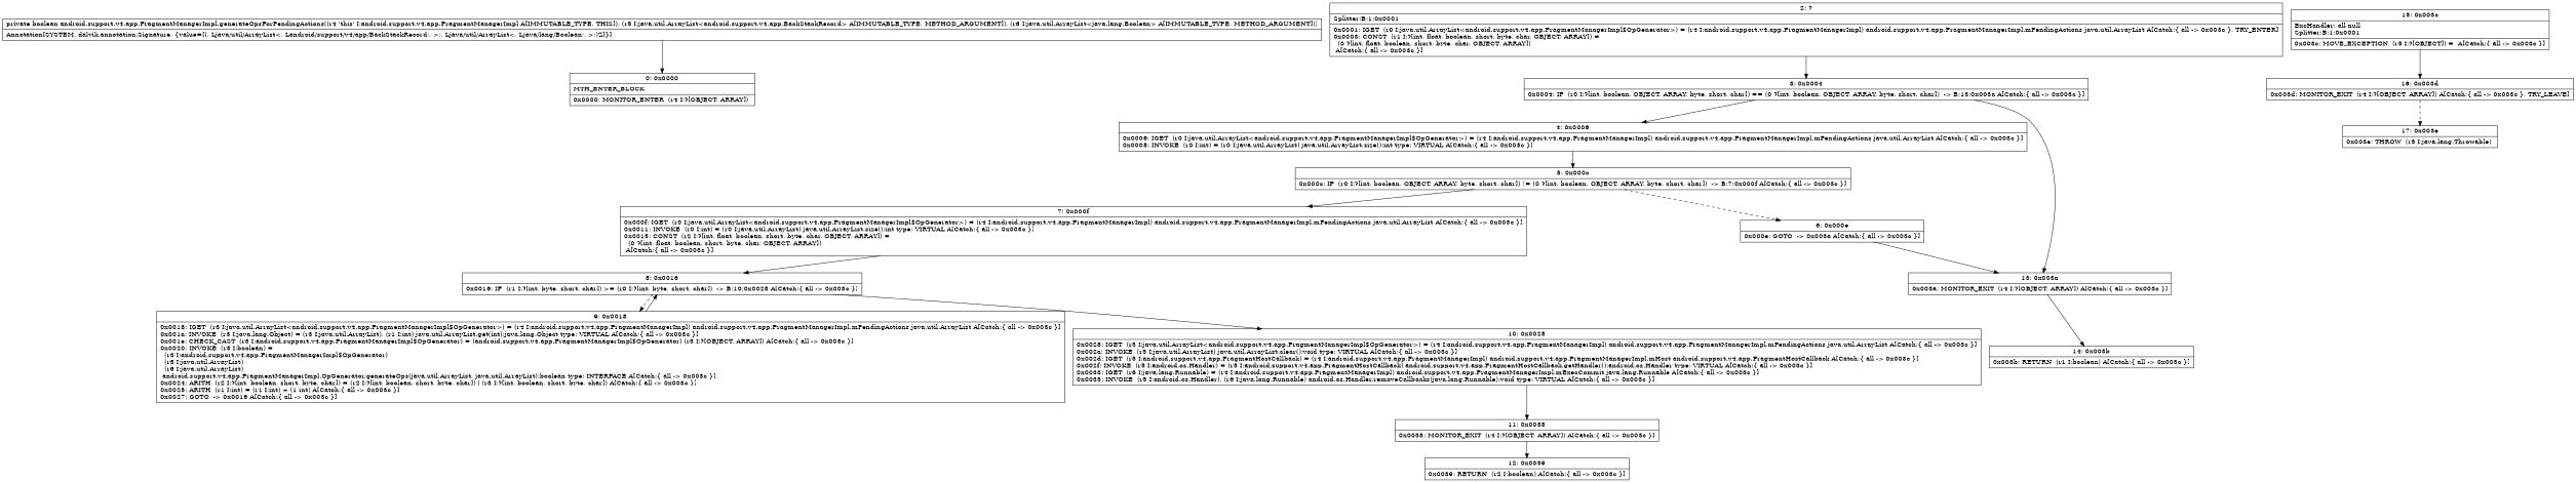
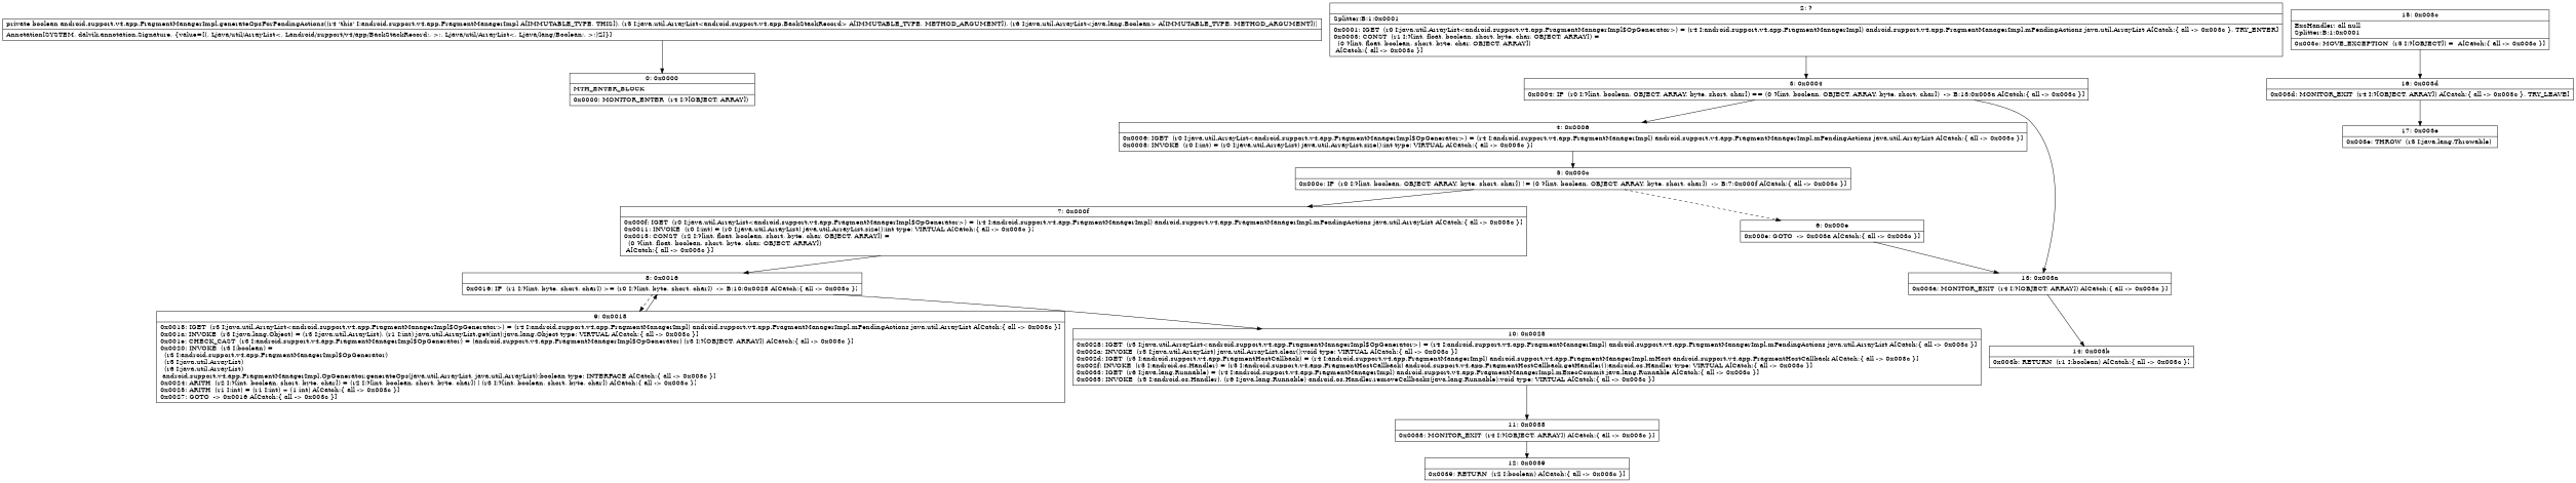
  digraph {
    node [shape=record]
    n1 [label="{0\:\ 0x0000|MTH_ENTER_BLOCK\l|0x0000: MONITOR_ENTER  (r4 I:?[OBJECT, ARRAY]) \l}"]
    n2 [label="{2\:\ ?|Splitter:B:1:0x0001\l|0x0001: IGET  (r0 I:java.util.ArrayList\<android.support.v4.app.FragmentManagerImpl$OpGenerator\>) = (r4 I:android.support.v4.app.FragmentManagerImpl) android.support.v4.app.FragmentManagerImpl.mPendingActions java.util.ArrayList A[Catch:\{ all \-\> 0x003c \}, TRY_ENTER]\l0x0003: CONST  (r1 I:?[int, float, boolean, short, byte, char, OBJECT, ARRAY]) = \l  (0 ?[int, float, boolean, short, byte, char, OBJECT, ARRAY])\l A[Catch:\{ all \-\> 0x003c \}]\l}"]
    n3 [label="{3\:\ 0x0004|0x0004: IF  (r0 I:?[int, boolean, OBJECT, ARRAY, byte, short, char]) == (0 ?[int, boolean, OBJECT, ARRAY, byte, short, char])  \-\> B:13:0x003a A[Catch:\{ all \-\> 0x003c \}]\l}"]
    n4 [label="{15\:\ 0x003c|ExcHandler: all null\lSplitter:B:1:0x0001\l|0x003c: MOVE_EXCEPTION  (r5 I:?[OBJECT]) =  A[Catch:\{ all \-\> 0x003c \}]\l}"]
    n5 [label="{16\:\ 0x003d|0x003d: MONITOR_EXIT  (r4 I:?[OBJECT, ARRAY]) A[Catch:\{ all \-\> 0x003c \}, TRY_LEAVE]\l}"]
    n6 [label="{4\:\ 0x0006|0x0006: IGET  (r0 I:java.util.ArrayList\<android.support.v4.app.FragmentManagerImpl$OpGenerator\>) = (r4 I:android.support.v4.app.FragmentManagerImpl) android.support.v4.app.FragmentManagerImpl.mPendingActions java.util.ArrayList A[Catch:\{ all \-\> 0x003c \}]\l0x0008: INVOKE  (r0 I:int) = (r0 I:java.util.ArrayList) java.util.ArrayList.size():int type: VIRTUAL A[Catch:\{ all \-\> 0x003c \}]\l}"]
    n7 [label="{13\:\ 0x003a|0x003a: MONITOR_EXIT  (r4 I:?[OBJECT, ARRAY]) A[Catch:\{ all \-\> 0x003c \}]\l}"]
    n8 [label="{5\:\ 0x000c|0x000c: IF  (r0 I:?[int, boolean, OBJECT, ARRAY, byte, short, char]) != (0 ?[int, boolean, OBJECT, ARRAY, byte, short, char])  \-\> B:7:0x000f A[Catch:\{ all \-\> 0x003c \}]\l}"]
    n9 [label="{14\:\ 0x003b|0x003b: RETURN  (r1 I:boolean) A[Catch:\{ all \-\> 0x003c \}]\l}"]
    n10 [label="{6\:\ 0x000e|0x000e: GOTO  \-\> 0x003a A[Catch:\{ all \-\> 0x003c \}]\l}"]
    n11 [label="{7\:\ 0x000f|0x000f: IGET  (r0 I:java.util.ArrayList\<android.support.v4.app.FragmentManagerImpl$OpGenerator\>) = (r4 I:android.support.v4.app.FragmentManagerImpl) android.support.v4.app.FragmentManagerImpl.mPendingActions java.util.ArrayList A[Catch:\{ all \-\> 0x003c \}]\l0x0011: INVOKE  (r0 I:int) = (r0 I:java.util.ArrayList) java.util.ArrayList.size():int type: VIRTUAL A[Catch:\{ all \-\> 0x003c \}]\l0x0015: CONST  (r2 I:?[int, float, boolean, short, byte, char, OBJECT, ARRAY]) = \l  (0 ?[int, float, boolean, short, byte, char, OBJECT, ARRAY])\l A[Catch:\{ all \-\> 0x003c \}]\l}"]
    n12 [label="{8\:\ 0x0016|0x0016: IF  (r1 I:?[int, byte, short, char]) \>= (r0 I:?[int, byte, short, char])  \-\> B:10:0x0028 A[Catch:\{ all \-\> 0x003c \}]\l}"]
    n13 [label="{9\:\ 0x0018|0x0018: IGET  (r3 I:java.util.ArrayList\<android.support.v4.app.FragmentManagerImpl$OpGenerator\>) = (r4 I:android.support.v4.app.FragmentManagerImpl) android.support.v4.app.FragmentManagerImpl.mPendingActions java.util.ArrayList A[Catch:\{ all \-\> 0x003c \}]\l0x001a: INVOKE  (r3 I:java.lang.Object) = (r3 I:java.util.ArrayList), (r1 I:int) java.util.ArrayList.get(int):java.lang.Object type: VIRTUAL A[Catch:\{ all \-\> 0x003c \}]\l0x001e: CHECK_CAST  (r3 I:android.support.v4.app.FragmentManagerImpl$OpGenerator) = (android.support.v4.app.FragmentManagerImpl$OpGenerator) (r3 I:?[OBJECT, ARRAY]) A[Catch:\{ all \-\> 0x003c \}]\l0x0020: INVOKE  (r3 I:boolean) = \l  (r3 I:android.support.v4.app.FragmentManagerImpl$OpGenerator)\l  (r5 I:java.util.ArrayList)\l  (r6 I:java.util.ArrayList)\l android.support.v4.app.FragmentManagerImpl.OpGenerator.generateOps(java.util.ArrayList, java.util.ArrayList):boolean type: INTERFACE A[Catch:\{ all \-\> 0x003c \}]\l0x0024: ARITH  (r2 I:?[int, boolean, short, byte, char]) = (r2 I:?[int, boolean, short, byte, char]) \| (r3 I:?[int, boolean, short, byte, char]) A[Catch:\{ all \-\> 0x003c \}]\l0x0025: ARITH  (r1 I:int) = (r1 I:int) + (1 int) A[Catch:\{ all \-\> 0x003c \}]\l0x0027: GOTO  \-\> 0x0016 A[Catch:\{ all \-\> 0x003c \}]\l}"]
    n14 [label="{10\:\ 0x0028|0x0028: IGET  (r5 I:java.util.ArrayList\<android.support.v4.app.FragmentManagerImpl$OpGenerator\>) = (r4 I:android.support.v4.app.FragmentManagerImpl) android.support.v4.app.FragmentManagerImpl.mPendingActions java.util.ArrayList A[Catch:\{ all \-\> 0x003c \}]\l0x002a: INVOKE  (r5 I:java.util.ArrayList) java.util.ArrayList.clear():void type: VIRTUAL A[Catch:\{ all \-\> 0x003c \}]\l0x002d: IGET  (r5 I:android.support.v4.app.FragmentHostCallback) = (r4 I:android.support.v4.app.FragmentManagerImpl) android.support.v4.app.FragmentManagerImpl.mHost android.support.v4.app.FragmentHostCallback A[Catch:\{ all \-\> 0x003c \}]\l0x002f: INVOKE  (r5 I:android.os.Handler) = (r5 I:android.support.v4.app.FragmentHostCallback) android.support.v4.app.FragmentHostCallback.getHandler():android.os.Handler type: VIRTUAL A[Catch:\{ all \-\> 0x003c \}]\l0x0033: IGET  (r6 I:java.lang.Runnable) = (r4 I:android.support.v4.app.FragmentManagerImpl) android.support.v4.app.FragmentManagerImpl.mExecCommit java.lang.Runnable A[Catch:\{ all \-\> 0x003c \}]\l0x0035: INVOKE  (r5 I:android.os.Handler), (r6 I:java.lang.Runnable) android.os.Handler.removeCallbacks(java.lang.Runnable):void type: VIRTUAL A[Catch:\{ all \-\> 0x003c \}]\l}"]
    n15 [label="{11\:\ 0x0038|0x0038: MONITOR_EXIT  (r4 I:?[OBJECT, ARRAY]) A[Catch:\{ all \-\> 0x003c \}]\l}"]
    n16 [label="{12\:\ 0x0039|0x0039: RETURN  (r2 I:boolean) A[Catch:\{ all \-\> 0x003c \}]\l}"]
    n17 [label="{17\:\ 0x003e|0x003e: THROW  (r5 I:java.lang.Throwable) \l}"]
    n18 [label="{private boolean android.support.v4.app.FragmentManagerImpl.generateOpsForPendingActions((r4 'this' I:android.support.v4.app.FragmentManagerImpl A[IMMUTABLE_TYPE, THIS]), (r5 I:java.util.ArrayList\<android.support.v4.app.BackStackRecord\> A[IMMUTABLE_TYPE, METHOD_ARGUMENT]), (r6 I:java.util.ArrayList\<java.lang.Boolean\> A[IMMUTABLE_TYPE, METHOD_ARGUMENT]))  | Annotation[SYSTEM, dalvik.annotation.Signature, \{value=[(, Ljava\/util\/ArrayList\<, Landroid\/support\/v4\/app\/BackStackRecord;, \>;, Ljava\/util\/ArrayList\<, Ljava\/lang\/Boolean;, \>;)Z]\}]\l}"]
    n2 -> n3
    n3 -> n6 [style=solid]
    n3 -> n7
    n4 -> n5
-   n5 -> n17 [style=dashed]
+   n5 -> n17
    n6 -> n8
    n7 -> n9
    n8 -> n10 [style=dashed]
    n8 -> n11
    n10 -> n7
    n11 -> n12
    n12 -> n13 [style=dashed]
    n12 -> n14
    n13 -> n12
    n14 -> n15
    n15 -> n16
    n18 -> n1
  }
